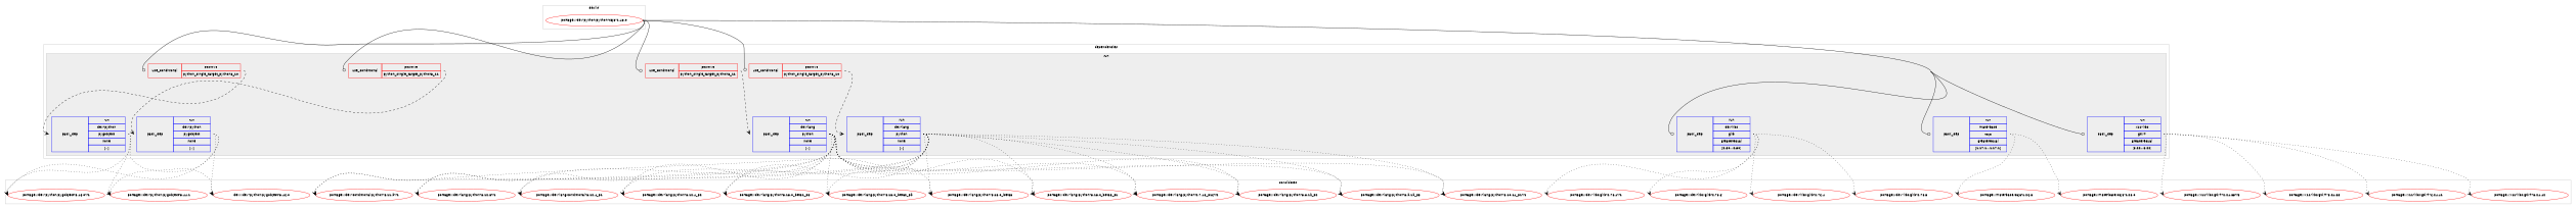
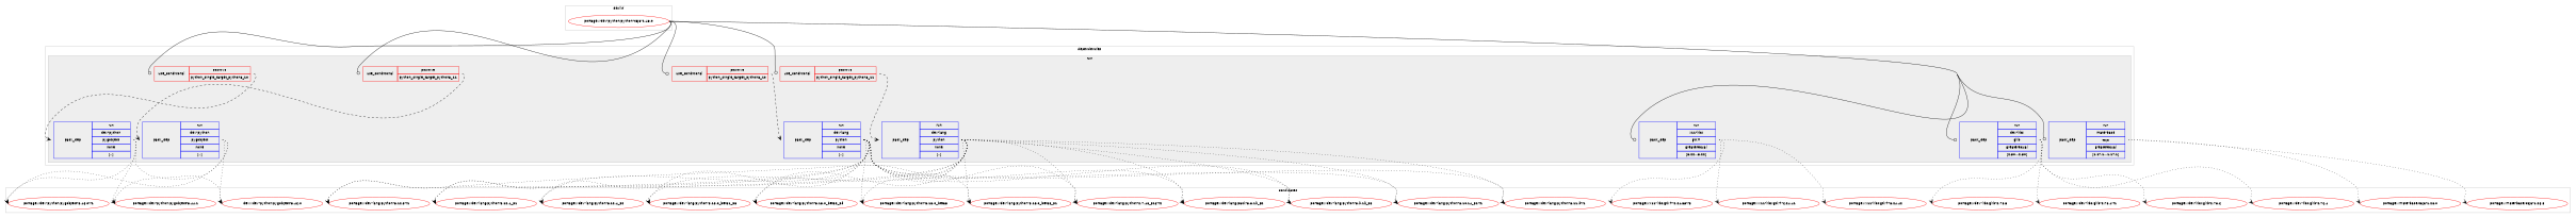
  digraph {
    compound=true
    concentrate=true
    fontname=Helvetica
    fontsize=10
    newrank=true
    rankdir=TB
    ranksep=1.5
    node [color=red fontname=Helvetica fontsize=10]
    edge [arrowhead=vee headport=w style=dotted tailport=e weight=100]
    n1 [label="portage://dev-python/python-caja-1.48.0" width=4]
    n2 [color=blue label=<<TABLE BORDER="0" CELLBORDER="1" CELLSPACING="0" CELLPADDING="4" WIDTH="220"><TR><TD ROWSPAN="6" CELLPADDING="30">pack_dep</TD></TR><TR><TD WIDTH="110">run</TD></TR><TR><TD>dev-lang</TD></TR><TR><TD>python</TD></TR><TR><TD>none</TD></TR><TR><TD>[,,]</TD></TR></TABLE>> shape=none]
    n3 [label=<<TABLE BORDER="0" CELLBORDER="1" CELLSPACING="0" CELLPADDING="4"><TR><TD ROWSPAN="3" CELLPADDING="10">use_conditional</TD></TR><TR><TD>positive</TD></TR><TR><TD>python_single_target_python3_10</TD></TR></TABLE>> shape=none]
    n4 [color=blue label=<<TABLE BORDER="0" CELLBORDER="1" CELLSPACING="0" CELLPADDING="4" WIDTH="220"><TR><TD ROWSPAN="6" CELLPADDING="30">pack_dep</TD></TR><TR><TD WIDTH="110">run</TD></TR><TR><TD>dev-python</TD></TR><TR><TD>pygobject</TD></TR><TR><TD>none</TD></TR><TR><TD>[,,]</TD></TR></TABLE>> shape=none]
    n5 [label=<<TABLE BORDER="0" CELLBORDER="1" CELLSPACING="0" CELLPADDING="4"><TR><TD ROWSPAN="3" CELLPADDING="10">use_conditional</TD></TR><TR><TD>positive</TD></TR><TR><TD>python_single_target_python3_10</TD></TR></TABLE>> shape=none]
    n6 [color=blue label=<<TABLE BORDER="0" CELLBORDER="1" CELLSPACING="0" CELLPADDING="4" WIDTH="220"><TR><TD ROWSPAN="6" CELLPADDING="30">pack_dep</TD></TR><TR><TD WIDTH="110">run</TD></TR><TR><TD>dev-lang</TD></TR><TR><TD>python</TD></TR><TR><TD>none</TD></TR><TR><TD>[,,]</TD></TR></TABLE>> shape=none]
    n7 [label=<<TABLE BORDER="0" CELLBORDER="1" CELLSPACING="0" CELLPADDING="4"><TR><TD ROWSPAN="3" CELLPADDING="10">use_conditional</TD></TR><TR><TD>positive</TD></TR><TR><TD>python_single_target_python3_11</TD></TR></TABLE>> shape=none]
    n8 [color=blue label=<<TABLE BORDER="0" CELLBORDER="1" CELLSPACING="0" CELLPADDING="4" WIDTH="220"><TR><TD ROWSPAN="6" CELLPADDING="30">pack_dep</TD></TR><TR><TD WIDTH="110">run</TD></TR><TR><TD>dev-python</TD></TR><TR><TD>pygobject</TD></TR><TR><TD>none</TD></TR><TR><TD>[,,]</TD></TR></TABLE>> shape=none]
    n9 [label=<<TABLE BORDER="0" CELLBORDER="1" CELLSPACING="0" CELLPADDING="4"><TR><TD ROWSPAN="3" CELLPADDING="10">use_conditional</TD></TR><TR><TD>positive</TD></TR><TR><TD>python_single_target_python3_11</TD></TR></TABLE>> shape=none]
    n10 [color=blue label=<<TABLE BORDER="0" CELLBORDER="1" CELLSPACING="0" CELLPADDING="4" WIDTH="220"><TR><TD ROWSPAN="6" CELLPADDING="30">pack_dep</TD></TR><TR><TD WIDTH="110">run</TD></TR><TR><TD>dev-libs</TD></TR><TR><TD>glib</TD></TR><TR><TD>greaterequal</TD></TR><TR><TD>[2.50,,,2.50]</TD></TR></TABLE>> shape=none]
    n11 [color=blue label=<<TABLE BORDER="0" CELLBORDER="1" CELLSPACING="0" CELLPADDING="4" WIDTH="220"><TR><TD ROWSPAN="6" CELLPADDING="30">pack_dep</TD></TR><TR><TD WIDTH="110">run</TD></TR><TR><TD>mate-base</TD></TR><TR><TD>caja</TD></TR><TR><TD>greaterequal</TD></TR><TR><TD>[1.17.1,,,1.17.1]</TD></TR></TABLE>> shape=none]
    n12 [color=blue label=<<TABLE BORDER="0" CELLBORDER="1" CELLSPACING="0" CELLPADDING="4" WIDTH="220"><TR><TD ROWSPAN="6" CELLPADDING="30">pack_dep</TD></TR><TR><TD WIDTH="110">run</TD></TR><TR><TD>x11-libs</TD></TR><TR><TD>gtk+</TD></TR><TR><TD>greaterequal</TD></TR><TR><TD>[3.22,,,3.22]</TD></TR></TABLE>> shape=none]
    n13 [label="portage://dev-lang/python-3.13.0_beta3_p1" width=4]
    n14 [label="portage://dev-lang/python-3.13.0_beta3" width=4]
    n15 [label="portage://dev-lang/python-3.13.0_beta2_p9" width=4]
    n16 [label="portage://dev-lang/python-3.13.0_beta1_p3" width=4]
    n17 [label="portage://dev-lang/python-3.12.4_p2" width=4]
-   n18 [label="portage://dev-lang/conditional-3.12.4_p1" width=4]
+   n18 [label="portage://dev-lang/python-3.12.4_p1" width=4]
    n19 [label="portage://dev-lang/python-3.12.3-r1" width=4]
-   n20 [label="portage://dev-conditional/python-3.11.9-r1" width=4]
+   n20 [label="portage://dev-lang/python-3.11.9-r1" width=4]
    n21 [label="portage://dev-lang/python-3.10.14_p1-r1" width=4]
    n22 [label="portage://dev-lang/python-3.9.19_p3" width=4]
-   n23 [label="portage://dev-lang/python-3.8.19_p2" width=4]
+   n23 [label="portage://dev-lang/pack-3.8.19_p2" width=4]
    n24 [label="portage://dev-lang/python-2.7.48_p16-r2" width=4]
    n25 [label="portage://dev-python/pygobject-3.46.0-r1" width=4]
    n26 [label="dev://dev-python/pygobject-3.46.0" width=4]
    n27 [label="portage://dev-python/pygobject-3.44.1" width=4]
    n28 [label="portage://dev-libs/glib-2.78.6" width=4]
    n29 [label="portage://dev-libs/glib-2.78.4-r1" width=4]
    n30 [label="portage://dev-libs/glib-2.78.3" width=4]
    n31 [label="portage://dev-libs/glib-2.76.4" width=4]
    n32 [label="portage://mate-base/caja-1.28.0" width=4]
    n33 [label="portage://mate-base/caja-1.26.3" width=4]
    n34 [label="portage://x11-libs/gtk+-3.24.42" width=4]
    n35 [label="portage://x11-libs/gtk+-6.24.41" width=4]
-   n36 [label="portage://x11-libs/gtk+-3.24.35" width=4]
    n37 [label="portage://x11-libs/gtk+-2.24.35-r3" width=4]
    subgraph cluster_1 {
      color=gray
      label=<<i>ebuild</i>>
      rank=same
      n1
    }
    subgraph cluster_2 {
      color=gray
      label=<<i>dependencies</i>>
      subgraph cluster_3 {
        color=gray
        fillcolor="#eeeeee"
        label=<<i>compile</i>>
        style=filled
      }
      subgraph cluster_4 {
        color=gray
        fillcolor="#eeeeee"
        label=<<i>compile and run</i>>
        style=filled
      }
      subgraph cluster_5 {
        color=gray
        fillcolor="#eeeeee"
        label=<<i>run</i>>
        style=filled
        subgraph sub_6 {
          color=gray
          fillcolor="#eeeeee"
          label=<<i>run</i>>
          style=filled
          n3
          subgraph sub_7 {
            color=gray
            fillcolor="#eeeeee"
            label=<<i>run</i>>
            style=filled
            n2
          }
        }
        subgraph sub_8 {
          color=gray
          fillcolor="#eeeeee"
          label=<<i>run</i>>
          style=filled
          n5
          subgraph sub_9 {
            color=gray
            fillcolor="#eeeeee"
            label=<<i>run</i>>
            style=filled
            n4
          }
        }
        subgraph sub_10 {
          color=gray
          fillcolor="#eeeeee"
          label=<<i>run</i>>
          style=filled
          n7
          subgraph sub_11 {
            color=gray
            fillcolor="#eeeeee"
            label=<<i>run</i>>
            style=filled
            n6
          }
        }
        subgraph sub_12 {
          color=gray
          fillcolor="#eeeeee"
          label=<<i>run</i>>
          style=filled
          n9
          subgraph sub_13 {
            color=gray
            fillcolor="#eeeeee"
            label=<<i>run</i>>
            style=filled
            n8
          }
        }
        subgraph sub_14 {
          color=gray
          fillcolor="#eeeeee"
          label=<<i>run</i>>
          style=filled
          n10
        }
        subgraph sub_15 {
          color=gray
          fillcolor="#eeeeee"
          label=<<i>run</i>>
          style=filled
          n11
        }
        subgraph sub_16 {
          color=gray
          fillcolor="#eeeeee"
          label=<<i>run</i>>
          style=filled
          n12
        }
      }
    }
    subgraph cluster_17 {
      color=gray
      label=<<i>candidates</i>>
      rank=same
      subgraph sub_18 {
        color=black
        label=<<i>candidates</i>>
        nodesep=1
        rank=same
        n13
        n14
        n15
        n16
        n17
        n18
        n19
        n20
        n21
        n22
        n23
        n24
      }
      subgraph sub_19 {
        color=black
        label=<<i>candidates</i>>
        nodesep=1
        rank=same
        n25
        n26
        n27
      }
      subgraph sub_20 {
        color=black
        label=<<i>candidates</i>>
        nodesep=1
        rank=same
        n13
        n14
        n15
        n16
        n17
        n18
        n19
        n20
        n21
        n22
        n23
        n24
      }
      subgraph sub_21 {
        color=black
        label=<<i>candidates</i>>
        nodesep=1
        rank=same
        n25
        n26
        n27
      }
      subgraph sub_22 {
        color=black
        label=<<i>candidates</i>>
        nodesep=1
        rank=same
        n28
        n29
        n30
        n31
      }
      subgraph sub_23 {
        color=black
        label=<<i>candidates</i>>
        nodesep=1
        rank=same
        n32
        n33
      }
      subgraph sub_24 {
        color=black
        label=<<i>candidates</i>>
        nodesep=1
        rank=same
        n34
        n35
-       n36
        n37
      }
    }
    n1 -> n3 [arrowhead=odot style=solid weight=20]
    n1 -> n5 [arrowhead=odot style=solid weight=20]
    n1 -> n7 [arrowhead=odot style=solid weight=20]
    n1 -> n9 [arrowhead=odot style=solid weight=20]
    n1 -> n10 [arrowhead=odot style=solid weight=20]
    n1 -> n11 [arrowhead=odot style=solid weight=20]
    n1 -> n12 [arrowhead=odot style=solid weight=20]
    n2 -> n13
    n2 -> n14
    n2 -> n15
    n2 -> n16
    n2 -> n17
    n2 -> n18
    n2 -> n19
    n2 -> n20
    n2 -> n21
    n2 -> n22
    n2 -> n23
    n2 -> n24
    n3 -> n2 [style=dashed weight=20]
    n4 -> n25
    n4 -> n26
    n4 -> n27
    n5 -> n4 [style=dashed weight=20]
    n6 -> n13
    n6 -> n14
    n6 -> n15
    n6 -> n16
    n6 -> n17
    n6 -> n18
    n6 -> n19
    n6 -> n20
    n6 -> n21
    n6 -> n22
    n6 -> n23
    n6 -> n24
    n7 -> n6 [style=dashed weight=20]
    n8 -> n25
    n8 -> n26
    n8 -> n27
    n9 -> n8 [style=dashed weight=20]
    n10 -> n28
    n10 -> n29
    n10 -> n30
    n10 -> n31
    n11 -> n32
    n11 -> n33
    n12 -> n34
    n12 -> n35
-   n12 -> n36
    n12 -> n37
  }
